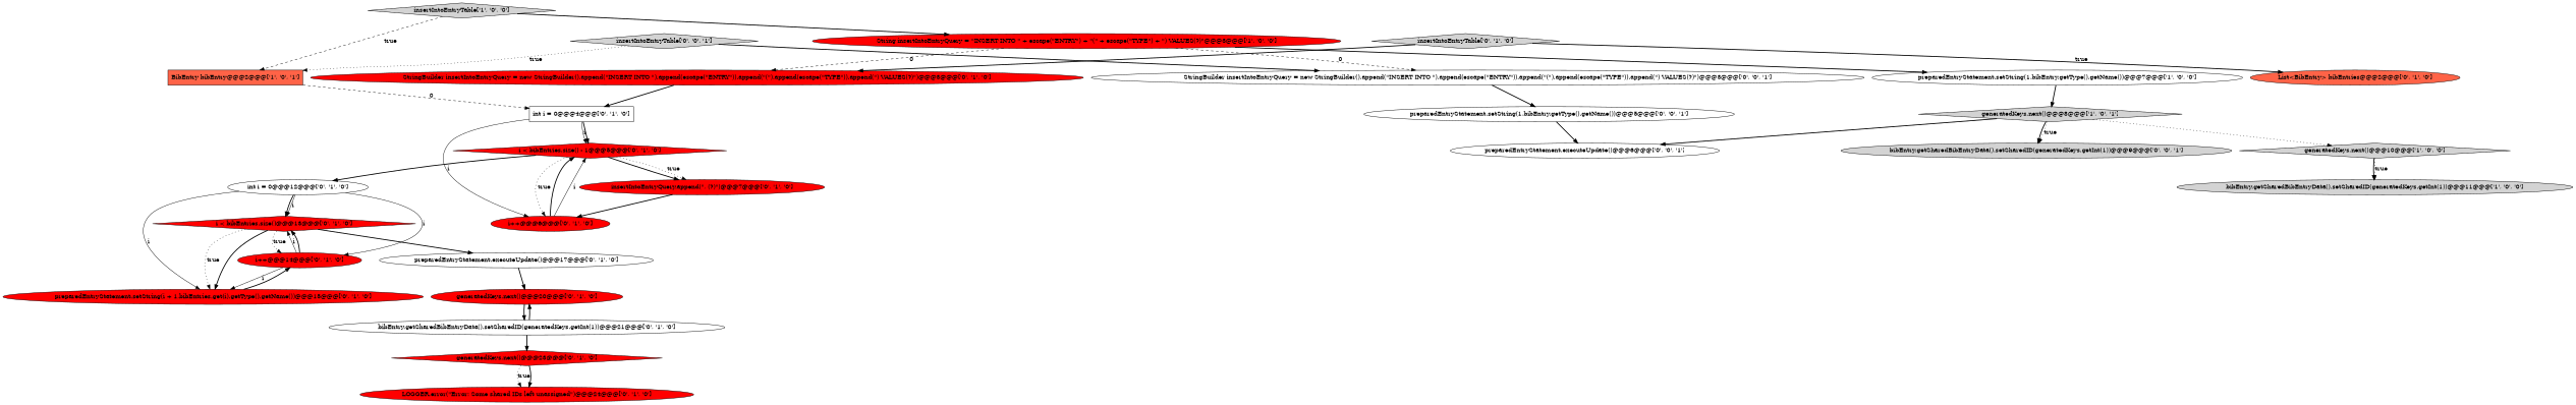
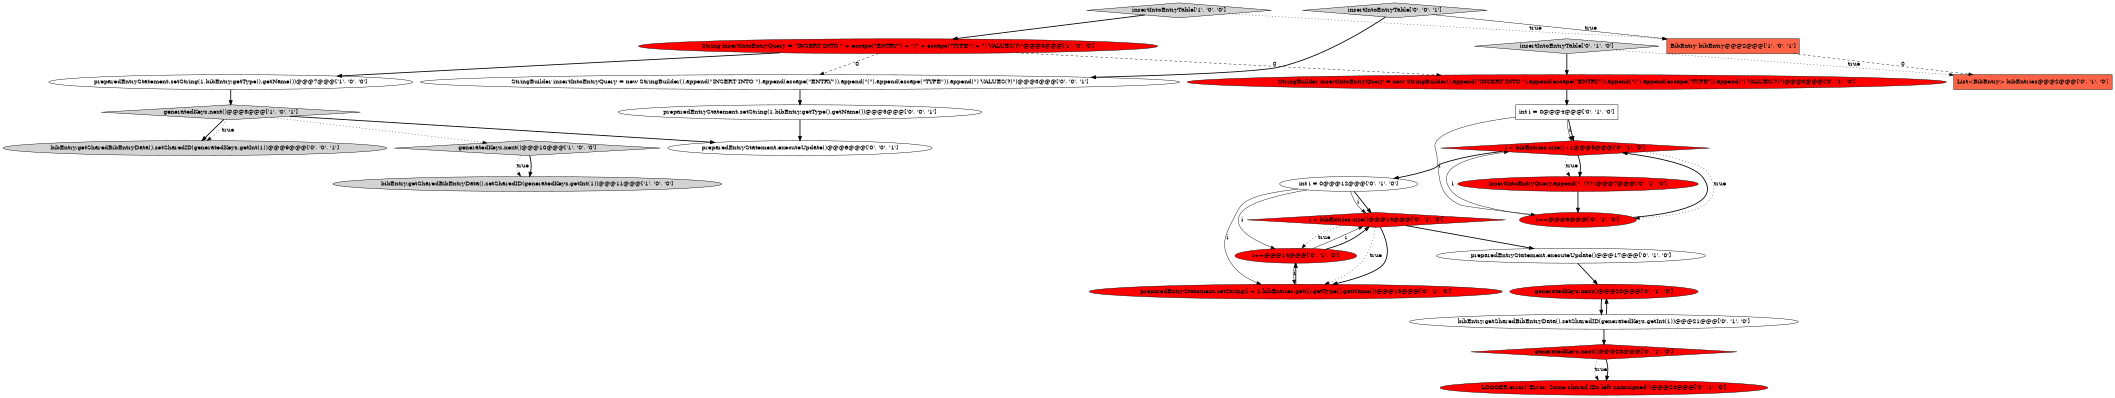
  digraph {
    node [fillcolor=red shape=ellipse style=filled]
    edge [style=bold]
    n1 [fillcolor=white label="int i = 0@@@12@@@['0', '1', '0']"]
    n2 [label="i < bibEntries.size()@@@13@@@['0', '1', '0']" shape=diamond]
    n3 [label="i++@@@14@@@['0', '1', '0']"]
    n4 [label="preparedEntryStatement.setString(i + 1,bibEntries.get(i).getType().getName())@@@15@@@['0', '1', '0']"]
    n5 [fillcolor=white label="preparedEntryStatement.executeUpdate()@@@17@@@['0', '1', '0']"]
    n6 [fillcolor=lightgray label="insertIntoEntryTable['1', '0', '0']" shape=diamond]
    n7 [label="String insertIntoEntryQuery = \"INSERT INTO \" + escape(\"ENTRY\") + \"(\" + escape(\"TYPE\") + \") VALUES(?)\"@@@3@@@['1', '0', '0']"]
    n8 [fillcolor=tomato label="BibEntry bibEntry@@@2@@@['1', '0', '1']" shape=box]
    n9 [fillcolor=white label="StringBuilder insertIntoEntryQuery = new StringBuilder().append(\"INSERT INTO \").append(escape(\"ENTRY\")).append(\"(\").append(escape(\"TYPE\")).append(\") VALUES(?)\")@@@3@@@['0', '0', '1']"]
    n10 [label="StringBuilder insertIntoEntryQuery = new StringBuilder().append(\"INSERT INTO \").append(escape(\"ENTRY\")).append(\"(\").append(escape(\"TYPE\")).append(\") VALUES(?)\")@@@3@@@['0', '1', '0']"]
    n11 [fillcolor=white label="preparedEntryStatement.setString(1,bibEntry.getType().getName())@@@7@@@['1', '0', '0']"]
-   n12 [fillcolor=tomato label="List<BibEntry> bibEntries@@@2@@@['0', '1', '0']"]
+   n12 [fillcolor=tomato label="List<BibEntry> bibEntries@@@2@@@['0', '1', '0']" shape=box]
    n13 [fillcolor=white label="preparedEntryStatement.setString(1,bibEntry.getType().getName())@@@5@@@['0', '0', '1']"]
    n14 [fillcolor=white label="preparedEntryStatement.executeUpdate()@@@6@@@['0', '0', '1']"]
    n15 [fillcolor=lightgray label="bibEntry.getSharedBibEntryData().setSharedID(generatedKeys.getInt(1))@@@9@@@['0', '0', '1']"]
    n16 [fillcolor=white label="bibEntry.getSharedBibEntryData().setSharedID(generatedKeys.getInt(1))@@@21@@@['0', '1', '0']"]
    n17 [label="generatedKeys.next()@@@20@@@['0', '1', '0']"]
    n18 [label="generatedKeys.next()@@@23@@@['0', '1', '0']" shape=diamond]
    n19 [label="LOGGER.error(\"Error: Some shared IDs left unassigned\")@@@24@@@['0', '1', '0']"]
    n20 [fillcolor=white label="int i = 0@@@4@@@['0', '1', '0']" shape=box]
    n21 [label="i++@@@6@@@['0', '1', '0']"]
    n22 [label="i < bibEntries.size() - 1@@@5@@@['0', '1', '0']" shape=diamond]
    n23 [fillcolor=lightgray label="generatedKeys.next()@@@8@@@['1', '0', '1']" shape=diamond]
    n24 [fillcolor=lightgray label="generatedKeys.next()@@@10@@@['1', '0', '0']" shape=diamond]
    n25 [label="insertIntoEntryQuery.append(\", (?)\")@@@7@@@['0', '1', '0']"]
    n26 [fillcolor=lightgray label="bibEntry.getSharedBibEntryData().setSharedID(generatedKeys.getInt(1))@@@11@@@['1', '0', '0']"]
    n27 [fillcolor=lightgray label="insertIntoEntryTable['0', '0', '1']" shape=diamond]
    n28 [fillcolor=lightgray label="insertIntoEntryTable['0', '1', '0']" shape=diamond]
    n1 -> n2
    n1 -> n2 [label=i style=solid]
    n1 -> n3 [label=i style=solid]
    n1 -> n4 [label=i style=solid]
    n2 -> n3 [label=true style=dotted]
    n2 -> n4 [label=true style=dotted]
    n2 -> n4
    n2 -> n5
    n3 -> n2 [label=i style=solid]
    n3 -> n2
    n3 -> n4 [label=i style=solid]
    n4 -> n3
    n5 -> n17
    n6 -> n7
-   n6 -> n8 [label=true style=dashed]
+   n6 -> n8 [label=true style=dotted]
    n7 -> n9 [label=0 style=dashed]
    n7 -> n10 [label=0 style=dashed]
    n7 -> n11
-   n8 -> n20 [label=0 style=dashed]
+   n8 -> n12 [label=0 style=dashed]
    n9 -> n13
    n10 -> n20
    n11 -> n23
    n13 -> n14
    n16 -> n17
    n16 -> n18
    n17 -> n16
    n18 -> n19 [label=true style=dotted]
    n18 -> n19
    n20 -> n21 [label=i style=solid]
    n20 -> n22 [label=i style=solid]
    n20 -> n22
    n21 -> n22
    n21 -> n22 [label=i style=solid]
    n22 -> n1
    n22 -> n21 [label=true style=dotted]
    n22 -> n25
    n22 -> n25 [label=true style=dotted]
    n23 -> n14
    n23 -> n15
    n23 -> n15 [label=true style=dotted]
    n23 -> n24 [style=dotted]
    n24 -> n26
    n24 -> n26 [label=true style=dotted]
    n25 -> n21
-   n27 -> n8 [label=true style=dotted]
+   n27 -> n8 [label=true style=solid]
    n27 -> n9
    n28 -> n10
-   n28 -> n12 [label=true]
+   n28 -> n12 [label=true style=dotted]
  }
